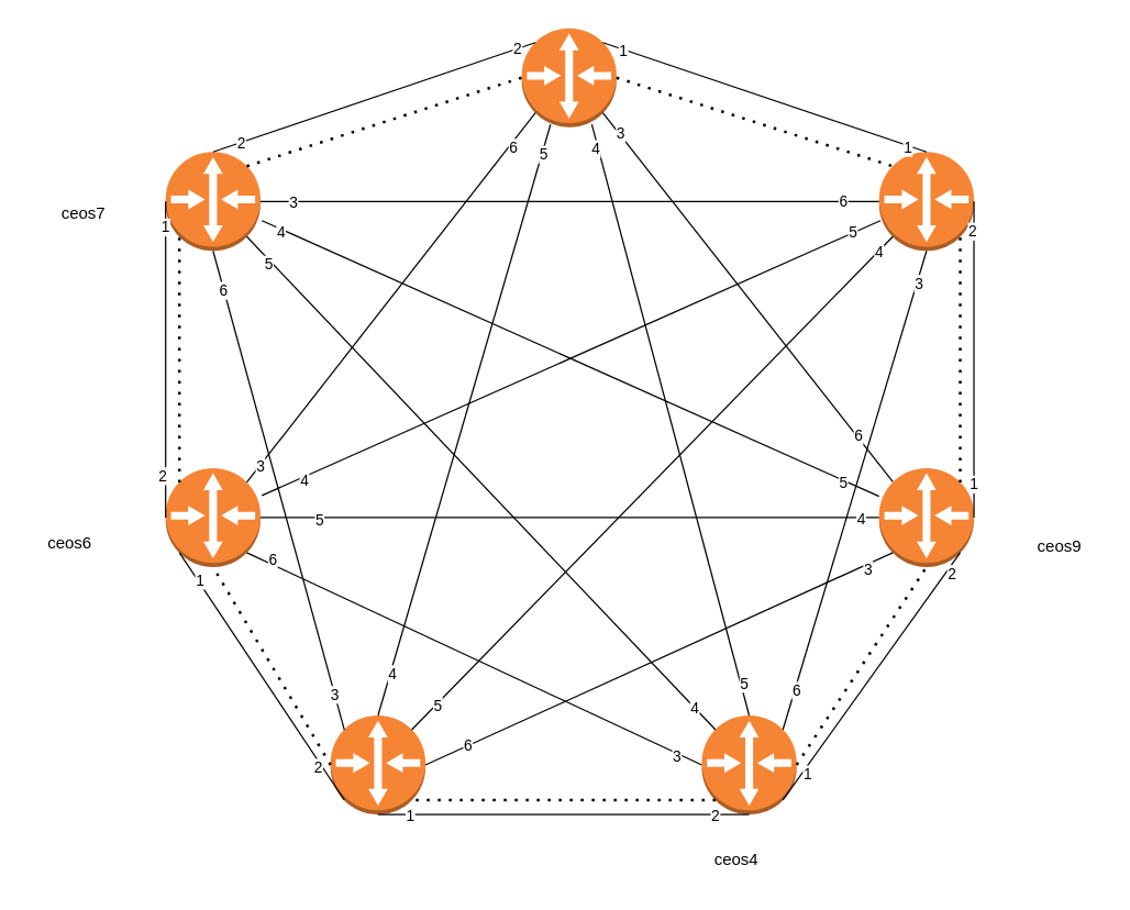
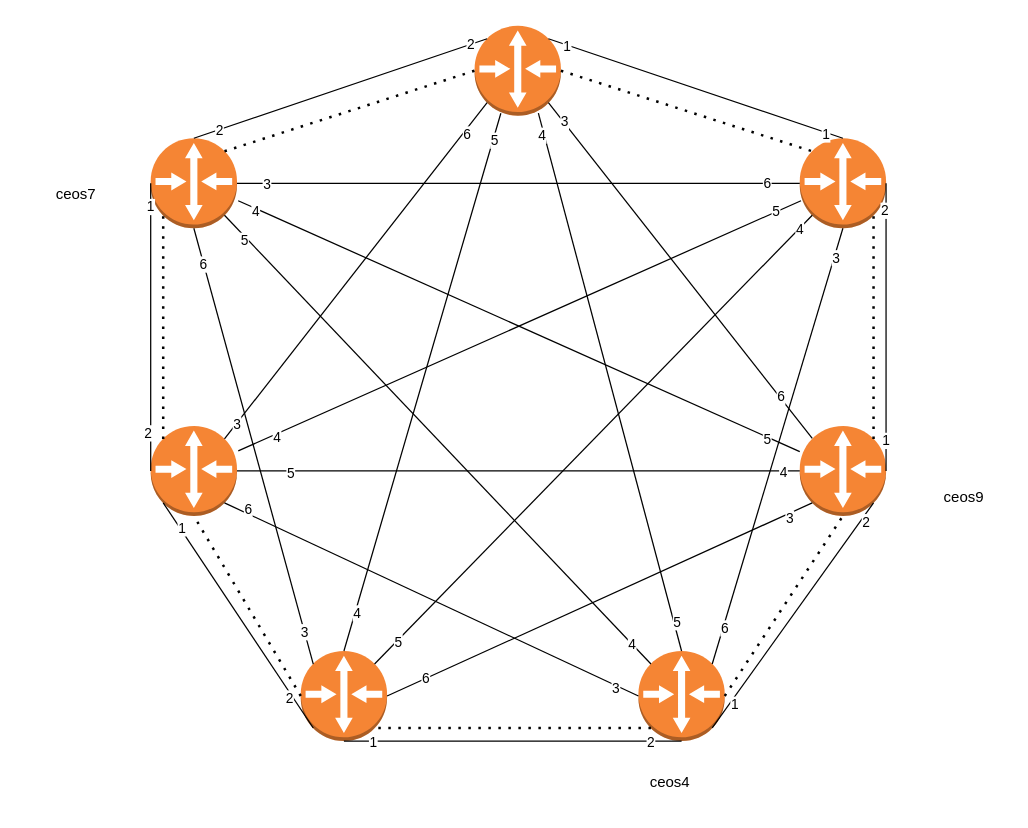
  <mxCell id="0" />
  <mxCell id="1" parent="0" />
  <mxCell id="2" value="" style="outlineConnect=0;dashed=0;verticalLabelPosition=bottom;verticalAlign=top;align=center;html=1;shape=mxgraph.aws3.router;fillColor=#F58534;gradientColor=none;" vertex="1" parent="1"><mxGeometry x="379" y="20" width="69" height="72" as="geometry" /></mxCell>
  <mxCell id="3" value="" style="outlineConnect=0;dashed=0;verticalLabelPosition=bottom;verticalAlign=top;align=center;html=1;shape=mxgraph.aws3.router;fillColor=#F58534;gradientColor=none;" vertex="1" parent="1"><mxGeometry x="120" y="340" width="69" height="72" as="geometry" /></mxCell>
  <mxCell id="4" value="" style="outlineConnect=0;dashed=0;verticalLabelPosition=bottom;verticalAlign=top;align=center;html=1;shape=mxgraph.aws3.router;fillColor=#F58534;gradientColor=none;" vertex="1" parent="1"><mxGeometry x="240" y="520" width="69" height="72" as="geometry" /></mxCell>
  <mxCell id="5" value="" style="outlineConnect=0;dashed=0;verticalLabelPosition=bottom;verticalAlign=top;align=center;html=1;shape=mxgraph.aws3.router;fillColor=#F58534;gradientColor=none;" vertex="1" parent="1"><mxGeometry x="639" y="110" width="69" height="72" as="geometry" /></mxCell>
  <mxCell id="6" value="" style="outlineConnect=0;dashed=0;verticalLabelPosition=bottom;verticalAlign=top;align=center;html=1;shape=mxgraph.aws3.router;fillColor=#F58534;gradientColor=none;" vertex="1" parent="1"><mxGeometry x="639" y="340" width="69" height="72" as="geometry" /></mxCell>
  <mxCell id="7" value="" style="outlineConnect=0;dashed=0;verticalLabelPosition=bottom;verticalAlign=top;align=center;html=1;shape=mxgraph.aws3.router;fillColor=#F58534;gradientColor=none;" vertex="1" parent="1"><mxGeometry x="510" y="520" width="69" height="72" as="geometry" /></mxCell>
  <mxCell id="8" value="" style="outlineConnect=0;dashed=0;verticalLabelPosition=bottom;verticalAlign=top;align=center;html=1;shape=mxgraph.aws3.router;fillColor=#F58534;gradientColor=none;" vertex="1" parent="1"><mxGeometry x="120" y="110" width="69" height="72" as="geometry" /></mxCell>
  <mxCell id="9" value="" style="endArrow=none;html=1;rounded=0;entryX=0.855;entryY=0.145;entryDx=0;entryDy=0;entryPerimeter=0;exitX=0.5;exitY=0;exitDx=0;exitDy=0;exitPerimeter=0;" edge="1" parent="1" source="5" target="2"><mxGeometry width="50" height="50" relative="1" as="geometry"><mxPoint x="390" y="370" as="sourcePoint" /><mxPoint x="440" y="320" as="targetPoint" /></mxGeometry></mxCell>
  <mxCell id="10" value="1" style="edgeLabel;html=1;align=center;verticalAlign=middle;resizable=0;points=[];" vertex="1" connectable="0" parent="9"><mxGeometry x="0.879" y="1" relative="1" as="geometry"><mxPoint x="1" as="offset" /></mxGeometry></mxCell>
  <mxCell id="11" value="1" style="edgeLabel;html=1;align=center;verticalAlign=middle;resizable=0;points=[];" vertex="1" connectable="0" parent="9"><mxGeometry x="-0.887" y="1" relative="1" as="geometry"><mxPoint as="offset" /></mxGeometry></mxCell>
  <mxCell id="12" value="" style="endArrow=none;html=1;rounded=0;exitX=1;exitY=0.5;exitDx=0;exitDy=0;exitPerimeter=0;entryX=1;entryY=0.5;entryDx=0;entryDy=0;entryPerimeter=0;" edge="1" parent="1" source="5" target="6"><mxGeometry width="50" height="50" relative="1" as="geometry"><mxPoint x="649" y="142" as="sourcePoint" /><mxPoint x="458" y="66" as="targetPoint" /></mxGeometry></mxCell>
  <mxCell id="13" value="2" style="edgeLabel;html=1;align=center;verticalAlign=middle;resizable=0;points=[];" vertex="1" connectable="0" parent="12"><mxGeometry x="-0.817" y="-2" relative="1" as="geometry"><mxPoint as="offset" /></mxGeometry></mxCell>
  <mxCell id="14" value="1" style="edgeLabel;html=1;align=center;verticalAlign=middle;resizable=0;points=[];" vertex="1" connectable="0" parent="12"><mxGeometry x="0.783" y="-1" relative="1" as="geometry"><mxPoint as="offset" /></mxGeometry></mxCell>
  <mxCell id="15" value="" style="endArrow=none;html=1;rounded=0;entryX=0.855;entryY=0.855;entryDx=0;entryDy=0;entryPerimeter=0;exitX=0.855;exitY=0.855;exitDx=0;exitDy=0;exitPerimeter=0;" edge="1" parent="1" source="6" target="7"><mxGeometry width="50" height="50" relative="1" as="geometry"><mxPoint x="659" y="152" as="sourcePoint" /><mxPoint x="468" y="76" as="targetPoint" /></mxGeometry></mxCell>
  <mxCell id="16" value="2" style="edgeLabel;html=1;align=center;verticalAlign=middle;resizable=0;points=[];" vertex="1" connectable="0" parent="15"><mxGeometry x="-0.857" y="3" relative="1" as="geometry"><mxPoint as="offset" /></mxGeometry></mxCell>
  <mxCell id="17" value="1" style="edgeLabel;html=1;align=center;verticalAlign=middle;resizable=0;points=[];" vertex="1" connectable="0" parent="15"><mxGeometry x="0.774" y="3" relative="1" as="geometry"><mxPoint as="offset" /></mxGeometry></mxCell>
  <mxCell id="18" value="" style="endArrow=none;html=1;rounded=0;entryX=0.5;entryY=1;entryDx=0;entryDy=0;entryPerimeter=0;exitX=0.5;exitY=1;exitDx=0;exitDy=0;exitPerimeter=0;" edge="1" parent="1" source="7" target="4"><mxGeometry width="50" height="50" relative="1" as="geometry"><mxPoint x="669" y="162" as="sourcePoint" /><mxPoint x="478" y="86" as="targetPoint" /></mxGeometry></mxCell>
  <mxCell id="19" value="2" style="edgeLabel;html=1;align=center;verticalAlign=middle;resizable=0;points=[];" vertex="1" connectable="0" parent="18"><mxGeometry x="-0.811" relative="1" as="geometry"><mxPoint x="1" as="offset" /></mxGeometry></mxCell>
  <mxCell id="20" value="1" style="edgeLabel;html=1;align=center;verticalAlign=middle;resizable=0;points=[];" vertex="1" connectable="0" parent="18"><mxGeometry x="0.826" relative="1" as="geometry"><mxPoint as="offset" /></mxGeometry></mxCell>
  <mxCell id="21" value="" style="endArrow=none;html=1;rounded=0;entryX=0.145;entryY=0.855;entryDx=0;entryDy=0;entryPerimeter=0;exitX=0.145;exitY=0.855;exitDx=0;exitDy=0;exitPerimeter=0;" edge="1" parent="1" source="4" target="3"><mxGeometry width="50" height="50" relative="1" as="geometry"><mxPoint x="679" y="172" as="sourcePoint" /><mxPoint x="488" y="96" as="targetPoint" /></mxGeometry></mxCell>
  <mxCell id="22" value="2" style="edgeLabel;html=1;align=center;verticalAlign=middle;resizable=0;points=[];" vertex="1" connectable="0" parent="21"><mxGeometry x="-0.716" y="4" relative="1" as="geometry"><mxPoint x="1" as="offset" /></mxGeometry></mxCell>
  <mxCell id="23" value="1" style="edgeLabel;html=1;align=center;verticalAlign=middle;resizable=0;points=[];" vertex="1" connectable="0" parent="21"><mxGeometry x="0.779" y="-1" relative="1" as="geometry"><mxPoint as="offset" /></mxGeometry></mxCell>
  <mxCell id="24" value="" style="endArrow=none;html=1;rounded=0;entryX=0;entryY=0.5;entryDx=0;entryDy=0;entryPerimeter=0;exitX=0;exitY=0.5;exitDx=0;exitDy=0;exitPerimeter=0;" edge="1" parent="1" source="8" target="3"><mxGeometry width="50" height="50" relative="1" as="geometry"><mxPoint x="689" y="182" as="sourcePoint" /><mxPoint x="498" y="106" as="targetPoint" /></mxGeometry></mxCell>
  <mxCell id="25" value="2" style="edgeLabel;html=1;align=center;verticalAlign=middle;resizable=0;points=[];" vertex="1" connectable="0" parent="24"><mxGeometry x="0.73" y="-3" relative="1" as="geometry"><mxPoint as="offset" /></mxGeometry></mxCell>
  <mxCell id="26" value="1" style="edgeLabel;html=1;align=center;verticalAlign=middle;resizable=0;points=[];" vertex="1" connectable="0" parent="24"><mxGeometry x="-0.844" y="-1" relative="1" as="geometry"><mxPoint as="offset" /></mxGeometry></mxCell>
  <mxCell id="27" value="" style="endArrow=none;html=1;rounded=0;entryX=0.5;entryY=0;entryDx=0;entryDy=0;entryPerimeter=0;exitX=0.145;exitY=0.145;exitDx=0;exitDy=0;exitPerimeter=0;" edge="1" parent="1" source="2" target="8"><mxGeometry width="50" height="50" relative="1" as="geometry"><mxPoint x="699" y="192" as="sourcePoint" /><mxPoint x="508" y="116" as="targetPoint" /></mxGeometry></mxCell>
  <mxCell id="28" value="2" style="edgeLabel;html=1;align=center;verticalAlign=middle;resizable=0;points=[];" vertex="1" connectable="0" parent="27"><mxGeometry x="0.825" relative="1" as="geometry"><mxPoint as="offset" /></mxGeometry></mxCell>
  <mxCell id="29" value="2" style="edgeLabel;html=1;align=center;verticalAlign=middle;resizable=0;points=[];" vertex="1" connectable="0" parent="27"><mxGeometry x="-0.889" relative="1" as="geometry"><mxPoint as="offset" /></mxGeometry></mxCell>
  <mxCell id="30" value="" style="endArrow=none;dashed=1;html=1;dashPattern=1 3;strokeWidth=2;rounded=0;exitX=0.145;exitY=0.145;exitDx=0;exitDy=0;exitPerimeter=0;entryX=0.145;entryY=0.855;entryDx=0;entryDy=0;entryPerimeter=0;" edge="1" parent="1" source="3" target="8"><mxGeometry width="50" height="50" relative="1" as="geometry"><mxPoint x="390" y="370" as="sourcePoint" /><mxPoint x="440" y="320" as="targetPoint" /></mxGeometry></mxCell>
  <mxCell id="31" value="" style="endArrow=none;dashed=1;html=1;dashPattern=1 3;strokeWidth=2;rounded=0;exitX=0.855;exitY=0.145;exitDx=0;exitDy=0;exitPerimeter=0;entryX=0;entryY=0.5;entryDx=0;entryDy=0;entryPerimeter=0;" edge="1" parent="1" source="8" target="2"><mxGeometry width="50" height="50" relative="1" as="geometry"><mxPoint x="189" y="360" as="sourcePoint" /><mxPoint x="390" y="70" as="targetPoint" /></mxGeometry></mxCell>
  <mxCell id="32" value="" style="endArrow=none;dashed=1;html=1;dashPattern=1 3;strokeWidth=2;rounded=0;entryX=0.145;entryY=0.145;entryDx=0;entryDy=0;entryPerimeter=0;exitX=1;exitY=0.5;exitDx=0;exitDy=0;exitPerimeter=0;" edge="1" parent="1" source="2" target="5"><mxGeometry width="50" height="50" relative="1" as="geometry"><mxPoint x="450" y="70" as="sourcePoint" /><mxPoint x="580" y="150" as="targetPoint" /></mxGeometry></mxCell>
  <mxCell id="33" value="" style="endArrow=none;dashed=1;html=1;dashPattern=1 3;strokeWidth=2;rounded=0;exitX=0.855;exitY=0.145;exitDx=0;exitDy=0;exitPerimeter=0;entryX=0.855;entryY=0.855;entryDx=0;entryDy=0;entryPerimeter=0;" edge="1" parent="1" source="6" target="5"><mxGeometry width="50" height="50" relative="1" as="geometry"><mxPoint x="209" y="380" as="sourcePoint" /><mxPoint x="209" y="202" as="targetPoint" /></mxGeometry></mxCell>
  <mxCell id="34" value="" style="endArrow=none;dashed=1;html=1;dashPattern=1 3;strokeWidth=2;rounded=0;exitX=0;exitY=0.5;exitDx=0;exitDy=0;exitPerimeter=0;entryX=0.5;entryY=1;entryDx=0;entryDy=0;entryPerimeter=0;" edge="1" parent="1" source="4" target="3"><mxGeometry width="50" height="50" relative="1" as="geometry"><mxPoint x="219" y="390" as="sourcePoint" /><mxPoint x="219" y="212" as="targetPoint" /></mxGeometry></mxCell>
  <mxCell id="35" value="" style="endArrow=none;dashed=1;html=1;dashPattern=1 3;strokeWidth=2;rounded=0;entryX=0.855;entryY=0.855;entryDx=0;entryDy=0;entryPerimeter=0;exitX=0.145;exitY=0.855;exitDx=0;exitDy=0;exitPerimeter=0;" edge="1" parent="1" source="7" target="4"><mxGeometry width="50" height="50" relative="1" as="geometry"><mxPoint x="510" y="510" as="sourcePoint" /><mxPoint x="330" y="500" as="targetPoint" /></mxGeometry></mxCell>
  <mxCell id="36" value="" style="endArrow=none;dashed=1;html=1;dashPattern=1 3;strokeWidth=2;rounded=0;exitX=1;exitY=0.5;exitDx=0;exitDy=0;exitPerimeter=0;entryX=0.5;entryY=1;entryDx=0;entryDy=0;entryPerimeter=0;" edge="1" parent="1" source="7" target="6"><mxGeometry width="50" height="50" relative="1" as="geometry"><mxPoint x="239" y="410" as="sourcePoint" /><mxPoint x="239" y="232" as="targetPoint" /></mxGeometry></mxCell>
  <mxCell id="37" value="ceos9" style="text;html=1;align=center;verticalAlign=middle;resizable=0;points=[];autosize=1;strokeColor=none;fillColor=none;" vertex="1" parent="1"><mxGeometry x="740" y="382" width="60" height="30" as="geometry" /></mxCell>
  <mxCell id="38" value="ceos4" style="text;html=1;align=center;verticalAlign=middle;resizable=0;points=[];autosize=1;strokeColor=none;fillColor=none;" vertex="1" parent="1"><mxGeometry x="505" y="610" width="60" height="30" as="geometry" /></mxCell>
- <mxCell id="39" value="ceos6" style="text;html=1;align=center;verticalAlign=middle;resizable=0;points=[];autosize=1;strokeColor=none;fillColor=none;" vertex="1" parent="1"><mxGeometry x="20" y="380" width="60" height="30" as="geometry" /></mxCell>
  <mxCell id="40" value="ceos7" style="text;html=1;align=center;verticalAlign=middle;resizable=0;points=[];autosize=1;strokeColor=none;fillColor=none;" vertex="1" parent="1"><mxGeometry x="30" y="140" width="60" height="30" as="geometry" /></mxCell>
  <mxCell id="41" value="" style="endArrow=none;html=1;rounded=0;exitX=0.855;exitY=0.145;exitDx=0;exitDy=0;exitPerimeter=0;entryX=0.145;entryY=0.855;entryDx=0;entryDy=0;entryPerimeter=0;" edge="1" parent="1" source="3" target="2"><mxGeometry width="50" height="50" relative="1" as="geometry"><mxPoint x="340" y="370" as="sourcePoint" /><mxPoint x="320" y="110" as="targetPoint" /></mxGeometry></mxCell>
  <mxCell id="42" value="6" style="edgeLabel;html=1;align=center;verticalAlign=middle;resizable=0;points=[];" vertex="1" connectable="0" parent="41"><mxGeometry x="0.821" y="-2" relative="1" as="geometry"><mxPoint as="offset" /></mxGeometry></mxCell>
  <mxCell id="43" value="3" style="edgeLabel;html=1;align=center;verticalAlign=middle;resizable=0;points=[];" vertex="1" connectable="0" parent="41"><mxGeometry x="-0.91" y="1" relative="1" as="geometry"><mxPoint x="1" as="offset" /></mxGeometry></mxCell>
  <mxCell id="44" value="" style="endArrow=none;html=1;rounded=0;entryX=0.855;entryY=0.855;entryDx=0;entryDy=0;entryPerimeter=0;" edge="1" parent="1" target="2"><mxGeometry width="50" height="50" relative="1" as="geometry"><mxPoint x="649" y="350" as="sourcePoint" /><mxPoint x="399" y="92" as="targetPoint" /></mxGeometry></mxCell>
  <mxCell id="45" value="3" style="edgeLabel;html=1;align=center;verticalAlign=middle;resizable=0;points=[];" vertex="1" connectable="0" parent="44"><mxGeometry x="0.886" y="-1" relative="1" as="geometry"><mxPoint as="offset" /></mxGeometry></mxCell>
  <mxCell id="46" value="6" style="edgeLabel;html=1;align=center;verticalAlign=middle;resizable=0;points=[];" vertex="1" connectable="0" parent="44"><mxGeometry x="-0.753" y="-1" relative="1" as="geometry"><mxPoint as="offset" /></mxGeometry></mxCell>
  <mxCell id="47" value="" style="endArrow=none;html=1;rounded=0;exitX=0.5;exitY=0;exitDx=0;exitDy=0;exitPerimeter=0;entryX=0.304;entryY=0.972;entryDx=0;entryDy=0;entryPerimeter=0;" edge="1" parent="1" source="4" target="2"><mxGeometry width="50" height="50" relative="1" as="geometry"><mxPoint x="199" y="370" as="sourcePoint" /><mxPoint x="400" y="140" as="targetPoint" /></mxGeometry></mxCell>
  <mxCell id="48" value="5" style="edgeLabel;html=1;align=center;verticalAlign=middle;resizable=0;points=[];" vertex="1" connectable="0" parent="47"><mxGeometry x="0.904" y="-1" relative="1" as="geometry"><mxPoint as="offset" /></mxGeometry></mxCell>
  <mxCell id="49" value="4" style="edgeLabel;html=1;align=center;verticalAlign=middle;resizable=0;points=[];" vertex="1" connectable="0" parent="47"><mxGeometry x="-0.855" relative="1" as="geometry"><mxPoint x="1" as="offset" /></mxGeometry></mxCell>
  <mxCell id="50" value="" style="endArrow=none;html=1;rounded=0;exitX=0.5;exitY=0;exitDx=0;exitDy=0;exitPerimeter=0;entryX=0.739;entryY=0.972;entryDx=0;entryDy=0;entryPerimeter=0;" edge="1" parent="1" source="7" target="2"><mxGeometry width="50" height="50" relative="1" as="geometry"><mxPoint x="209" y="380" as="sourcePoint" /><mxPoint x="419" y="112" as="targetPoint" /></mxGeometry></mxCell>
  <mxCell id="51" value="4" style="edgeLabel;html=1;align=center;verticalAlign=middle;resizable=0;points=[];" vertex="1" connectable="0" parent="50"><mxGeometry x="0.918" y="2" relative="1" as="geometry"><mxPoint as="offset" /></mxGeometry></mxCell>
  <mxCell id="52" value="5" style="edgeLabel;html=1;align=center;verticalAlign=middle;resizable=0;points=[];" vertex="1" connectable="0" parent="50"><mxGeometry x="-0.891" y="-2" relative="1" as="geometry"><mxPoint as="offset" /></mxGeometry></mxCell>
  <mxCell id="53" value="" style="endArrow=none;html=1;rounded=0;entryX=0.145;entryY=0.855;entryDx=0;entryDy=0;entryPerimeter=0;exitX=1;exitY=0.5;exitDx=0;exitDy=0;exitPerimeter=0;" edge="1" parent="1" source="4" target="6"><mxGeometry width="50" height="50" relative="1" as="geometry"><mxPoint x="340" y="370" as="sourcePoint" /><mxPoint x="390" y="320" as="targetPoint" /></mxGeometry></mxCell>
  <mxCell id="54" value="3" style="edgeLabel;html=1;align=center;verticalAlign=middle;resizable=0;points=[];" vertex="1" connectable="0" parent="53"><mxGeometry x="0.887" y="-3" relative="1" as="geometry"><mxPoint as="offset" /></mxGeometry></mxCell>
  <mxCell id="55" value="6" style="edgeLabel;html=1;align=center;verticalAlign=middle;resizable=0;points=[];" vertex="1" connectable="0" parent="53"><mxGeometry x="-0.816" y="1" relative="1" as="geometry"><mxPoint as="offset" /></mxGeometry></mxCell>
  <mxCell id="56" value="" style="endArrow=none;html=1;rounded=0;entryX=0;entryY=0.5;entryDx=0;entryDy=0;entryPerimeter=0;exitX=0.855;exitY=0.855;exitDx=0;exitDy=0;exitPerimeter=0;" edge="1" parent="1" source="3" target="7"><mxGeometry width="50" height="50" relative="1" as="geometry"><mxPoint x="340" y="370" as="sourcePoint" /><mxPoint x="390" y="320" as="targetPoint" /></mxGeometry></mxCell>
  <mxCell id="57" value="3" style="edgeLabel;html=1;align=center;verticalAlign=middle;resizable=0;points=[];" vertex="1" connectable="0" parent="56"><mxGeometry x="0.897" y="-2" relative="1" as="geometry"><mxPoint as="offset" /></mxGeometry></mxCell>
  <mxCell id="58" value="6" style="edgeLabel;html=1;align=center;verticalAlign=middle;resizable=0;points=[];" vertex="1" connectable="0" parent="56"><mxGeometry x="-0.898" y="3" relative="1" as="geometry"><mxPoint as="offset" /></mxGeometry></mxCell>
  <mxCell id="59" value="" style="endArrow=none;html=1;rounded=0;entryX=1;entryY=0.5;entryDx=0;entryDy=0;entryPerimeter=0;" edge="1" parent="1" source="5" target="8"><mxGeometry width="50" height="50" relative="1" as="geometry"><mxPoint x="340" y="370" as="sourcePoint" /><mxPoint x="390" y="320" as="targetPoint" /></mxGeometry></mxCell>
  <mxCell id="60" value="6" style="edgeLabel;html=1;align=center;verticalAlign=middle;resizable=0;points=[];" vertex="1" connectable="0" parent="59"><mxGeometry x="-0.88" y="-1" relative="1" as="geometry"><mxPoint as="offset" /></mxGeometry></mxCell>
  <mxCell id="61" value="3" style="edgeLabel;html=1;align=center;verticalAlign=middle;resizable=0;points=[];" vertex="1" connectable="0" parent="59"><mxGeometry x="0.898" relative="1" as="geometry"><mxPoint as="offset" /></mxGeometry></mxCell>
  <mxCell id="62" value="" style="endArrow=none;html=1;rounded=0;entryX=0;entryY=0.5;entryDx=0;entryDy=0;entryPerimeter=0;exitX=1;exitY=0.5;exitDx=0;exitDy=0;exitPerimeter=0;" edge="1" parent="1" source="3" target="6"><mxGeometry width="50" height="50" relative="1" as="geometry"><mxPoint x="340" y="370" as="sourcePoint" /><mxPoint x="390" y="320" as="targetPoint" /></mxGeometry></mxCell>
  <mxCell id="63" value="4" style="edgeLabel;html=1;align=center;verticalAlign=middle;resizable=0;points=[];" vertex="1" connectable="0" parent="62"><mxGeometry x="0.938" relative="1" as="geometry"><mxPoint as="offset" /></mxGeometry></mxCell>
  <mxCell id="64" value="5" style="edgeLabel;html=1;align=center;verticalAlign=middle;resizable=0;points=[];" vertex="1" connectable="0" parent="62"><mxGeometry x="-0.813" y="-1" relative="1" as="geometry"><mxPoint as="offset" /></mxGeometry></mxCell>
  <mxCell id="65" value="" style="endArrow=none;html=1;rounded=0;entryX=0.855;entryY=0.855;entryDx=0;entryDy=0;entryPerimeter=0;exitX=0.145;exitY=0.145;exitDx=0;exitDy=0;exitPerimeter=0;" edge="1" parent="1" source="7" target="8"><mxGeometry width="50" height="50" relative="1" as="geometry"><mxPoint x="340" y="370" as="sourcePoint" /><mxPoint x="390" y="320" as="targetPoint" /></mxGeometry></mxCell>
  <mxCell id="66" value="4" style="edgeLabel;html=1;align=center;verticalAlign=middle;resizable=0;points=[];" vertex="1" connectable="0" parent="65"><mxGeometry x="-0.91" relative="1" as="geometry"><mxPoint as="offset" /></mxGeometry></mxCell>
  <mxCell id="67" value="5" style="edgeLabel;html=1;align=center;verticalAlign=middle;resizable=0;points=[];" vertex="1" connectable="0" parent="65"><mxGeometry x="0.898" y="2" relative="1" as="geometry"><mxPoint as="offset" /></mxGeometry></mxCell>
  <mxCell id="68" value="" style="endArrow=none;html=1;rounded=0;entryX=0.145;entryY=0.855;entryDx=0;entryDy=0;entryPerimeter=0;exitX=0.855;exitY=0.145;exitDx=0;exitDy=0;exitPerimeter=0;" edge="1" parent="1" source="4" target="5"><mxGeometry width="50" height="50" relative="1" as="geometry"><mxPoint x="340" y="370" as="sourcePoint" /><mxPoint x="390" y="320" as="targetPoint" /></mxGeometry></mxCell>
  <mxCell id="69" value="4" style="edgeLabel;html=1;align=center;verticalAlign=middle;resizable=0;points=[];" vertex="1" connectable="0" parent="68"><mxGeometry x="0.937" relative="1" as="geometry"><mxPoint as="offset" /></mxGeometry></mxCell>
  <mxCell id="70" value="5" style="edgeLabel;html=1;align=center;verticalAlign=middle;resizable=0;points=[];" vertex="1" connectable="0" parent="68"><mxGeometry x="-0.897" y="-1" relative="1" as="geometry"><mxPoint as="offset" /></mxGeometry></mxCell>
  <mxCell id="71" value="" style="endArrow=none;html=1;rounded=0;entryX=0.5;entryY=1;entryDx=0;entryDy=0;entryPerimeter=0;exitX=0.145;exitY=0.145;exitDx=0;exitDy=0;exitPerimeter=0;" edge="1" parent="1" source="4" target="8"><mxGeometry width="50" height="50" relative="1" as="geometry"><mxPoint x="340" y="370" as="sourcePoint" /><mxPoint x="390" y="320" as="targetPoint" /></mxGeometry></mxCell>
  <mxCell id="72" value="3" style="edgeLabel;html=1;align=center;verticalAlign=middle;resizable=0;points=[];" vertex="1" connectable="0" parent="71"><mxGeometry x="-0.849" relative="1" as="geometry"><mxPoint as="offset" /></mxGeometry></mxCell>
  <mxCell id="73" value="6" style="edgeLabel;html=1;align=center;verticalAlign=middle;resizable=0;points=[];" vertex="1" connectable="0" parent="71"><mxGeometry x="0.836" y="1" relative="1" as="geometry"><mxPoint as="offset" /></mxGeometry></mxCell>
  <mxCell id="74" value="" style="endArrow=none;html=1;rounded=0;entryX=0.5;entryY=1;entryDx=0;entryDy=0;entryPerimeter=0;exitX=0.855;exitY=0.145;exitDx=0;exitDy=0;exitPerimeter=0;" edge="1" parent="1" source="7" target="5"><mxGeometry width="50" height="50" relative="1" as="geometry"><mxPoint x="340" y="370" as="sourcePoint" /><mxPoint x="390" y="320" as="targetPoint" /></mxGeometry></mxCell>
  <mxCell id="75" value="3" style="edgeLabel;html=1;align=center;verticalAlign=middle;resizable=0;points=[];" vertex="1" connectable="0" parent="74"><mxGeometry x="0.87" y="-1" relative="1" as="geometry"><mxPoint as="offset" /></mxGeometry></mxCell>
  <mxCell id="76" value="6" style="edgeLabel;html=1;align=center;verticalAlign=middle;resizable=0;points=[];" vertex="1" connectable="0" parent="74"><mxGeometry x="-0.834" y="-1" relative="1" as="geometry"><mxPoint as="offset" /></mxGeometry></mxCell>
  <mxCell id="77" value="" style="endArrow=none;html=1;rounded=0;entryX=1.014;entryY=0.694;entryDx=0;entryDy=0;entryPerimeter=0;" edge="1" parent="1" source="6" target="8"><mxGeometry width="50" height="50" relative="1" as="geometry"><mxPoint x="340" y="370" as="sourcePoint" /><mxPoint x="390" y="320" as="targetPoint" /></mxGeometry></mxCell>
  <mxCell id="78" value="5" style="edgeLabel;html=1;align=center;verticalAlign=middle;resizable=0;points=[];" vertex="1" connectable="0" parent="77"><mxGeometry x="-0.888" y="2" relative="1" as="geometry"><mxPoint as="offset" /></mxGeometry></mxCell>
  <mxCell id="79" value="4" style="edgeLabel;html=1;align=center;verticalAlign=middle;resizable=0;points=[];" vertex="1" connectable="0" parent="77"><mxGeometry x="0.935" y="2" relative="1" as="geometry"><mxPoint as="offset" /></mxGeometry></mxCell>
  <mxCell id="80" value="" style="endArrow=none;html=1;rounded=0;entryX=0.014;entryY=0.694;entryDx=0;entryDy=0;entryPerimeter=0;" edge="1" parent="1" target="5"><mxGeometry width="50" height="50" relative="1" as="geometry"><mxPoint x="190" y="360" as="sourcePoint" /><mxPoint x="390" y="320" as="targetPoint" /></mxGeometry></mxCell>
  <mxCell id="81" value="5" style="edgeLabel;html=1;align=center;verticalAlign=middle;resizable=0;points=[];" vertex="1" connectable="0" parent="80"><mxGeometry x="0.909" y="1" relative="1" as="geometry"><mxPoint as="offset" /></mxGeometry></mxCell>
  <mxCell id="82" value="4" style="edgeLabel;html=1;align=center;verticalAlign=middle;resizable=0;points=[];" vertex="1" connectable="0" parent="80"><mxGeometry x="-0.865" y="-2" relative="1" as="geometry"><mxPoint as="offset" /></mxGeometry></mxCell>
